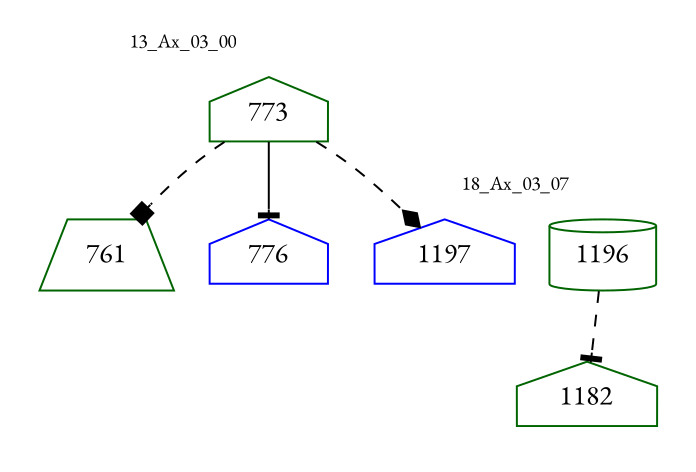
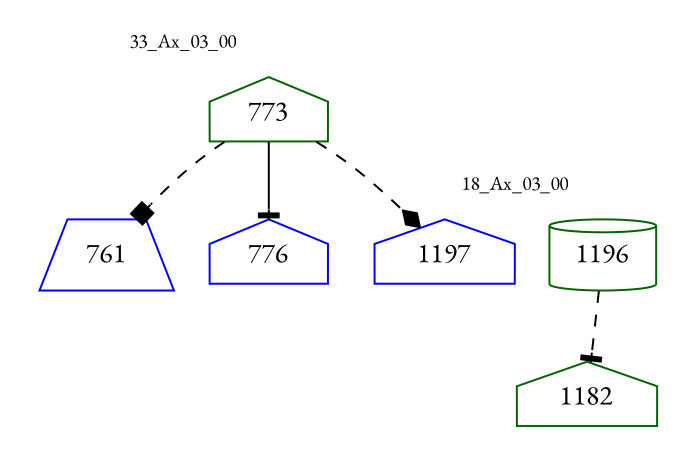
  digraph {
    fontname="EB Garamond"
    node [color=darkgreen fontname="EB Garamond" shape=house]
    edge [arrowhead=tee color=black fontname="EB Garamond" style=dashed]
    n1 [label=773]
-   n2 [label=761 shape=trapezium]
+   n2 [color=blue label=761 shape=trapezium]
    n3 [color=blue label=776]
    n4 [label=1196 shape=cylinder]
    n5 [label=1182]
    n6 [color=blue label=1197]
    subgraph cluster_1 {
      color=white
      fontsize=10
-     label="13_Ax_03_00"
+     label="33_Ax_03_00"
      n1
      n2
      n3
    }
    subgraph cluster_2 {
      color=white
      fontsize=10
-     label="18_Ax_03_07"
+     label="18_Ax_03_00"
      n4
      n5
      n6
    }
    n1 -> n2 [arrowhead=box]
    n1 -> n3 [style=solid]
    n1 -> n6 [arrowhead=diamond]
    n4 -> n5
  }
